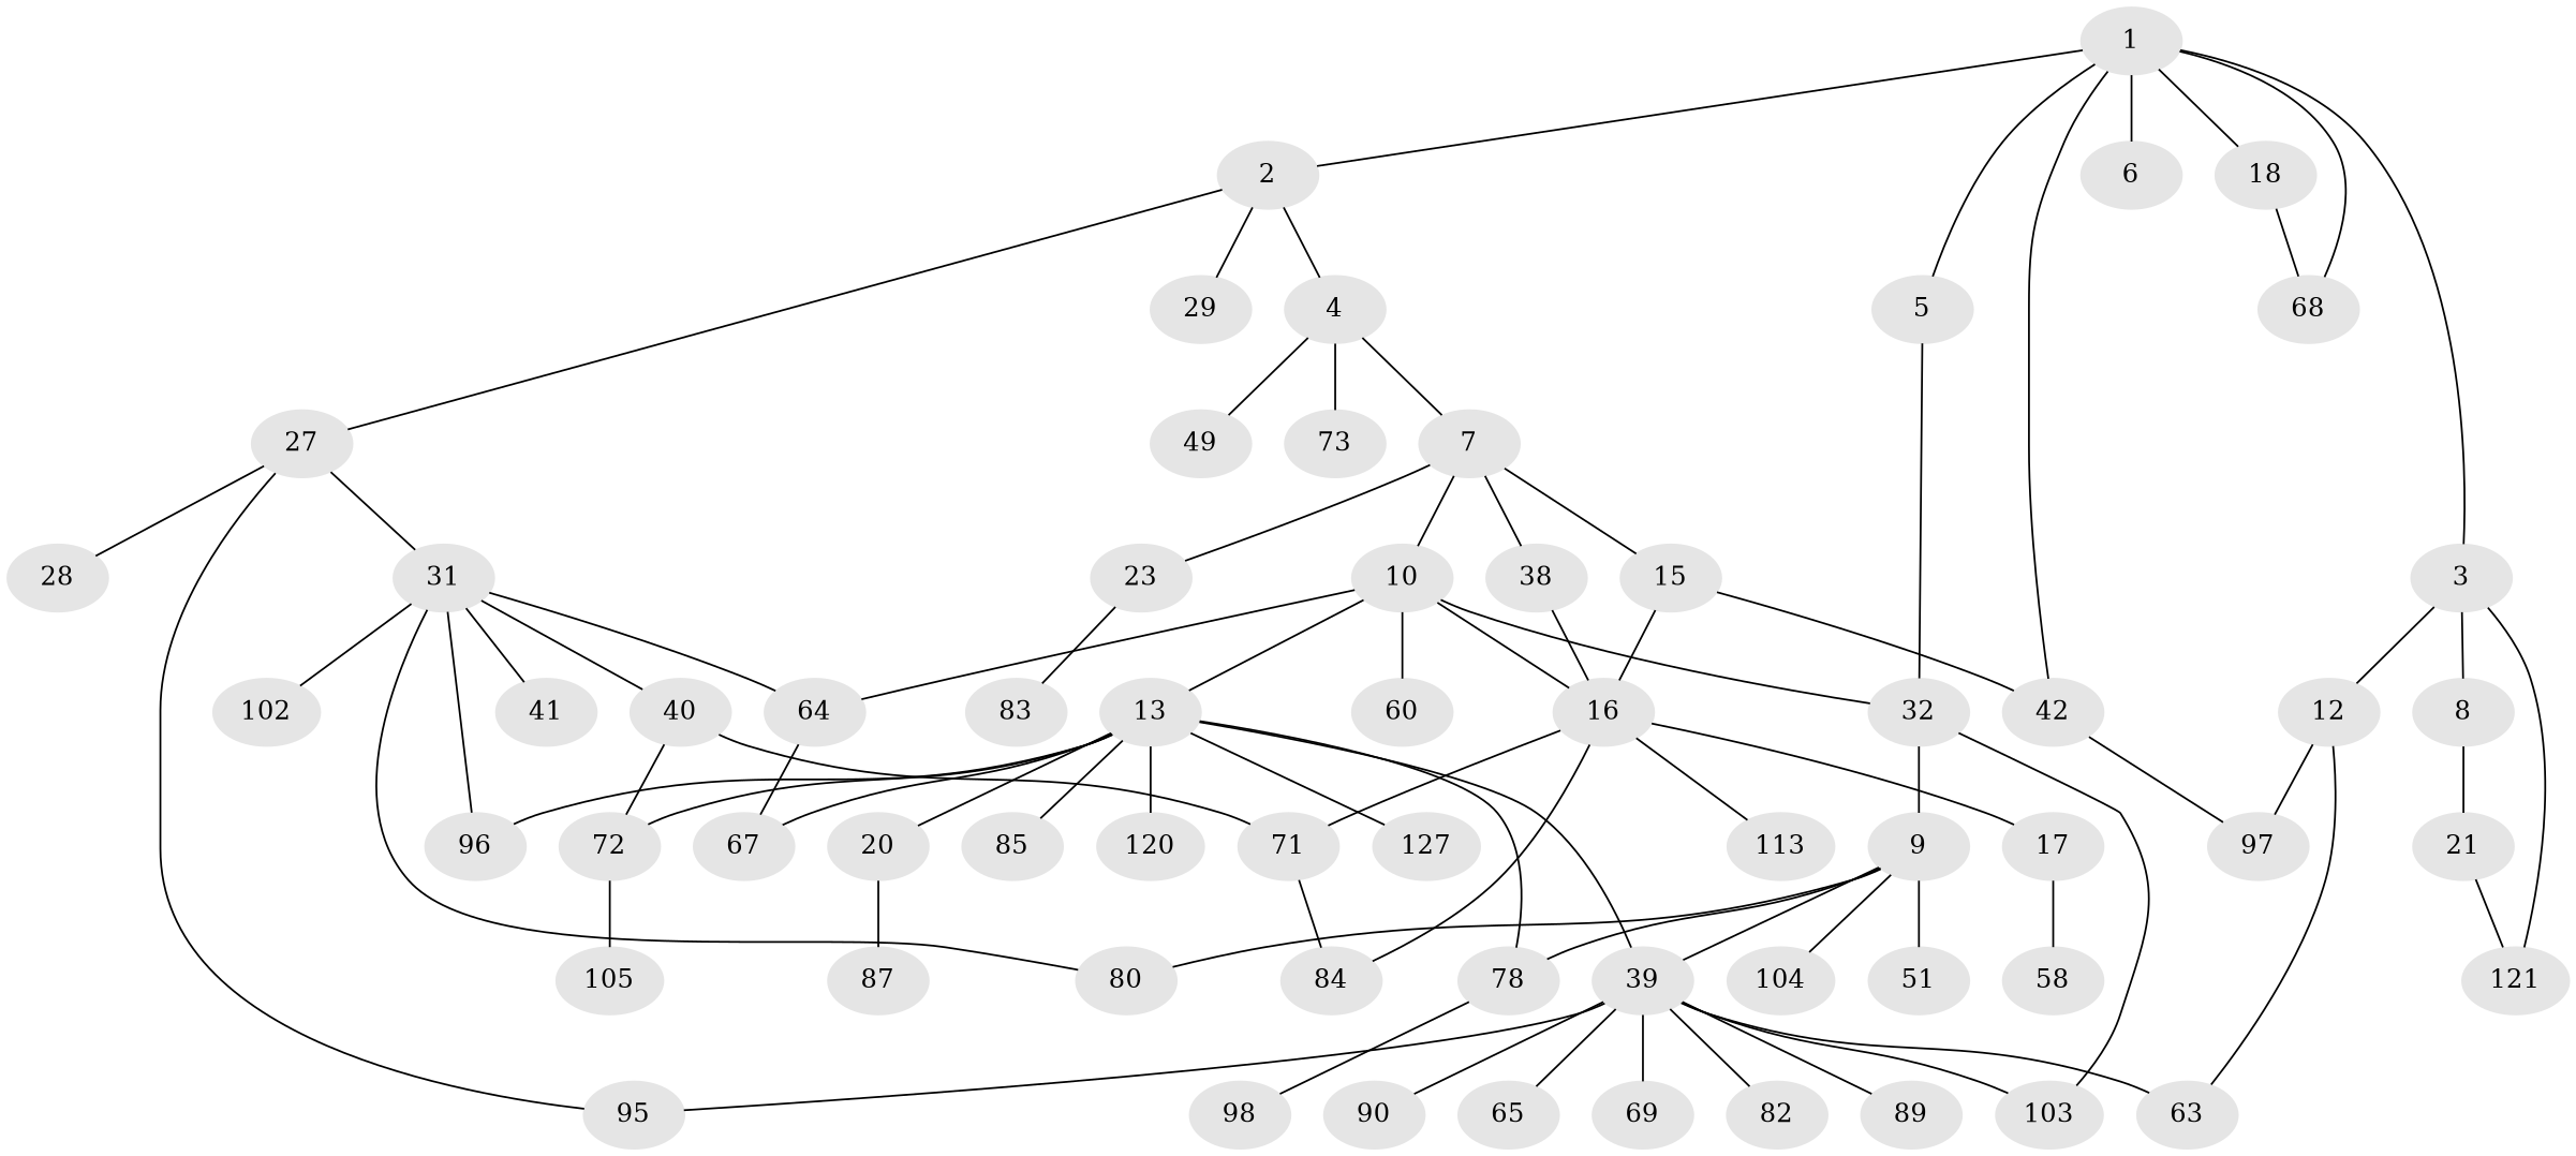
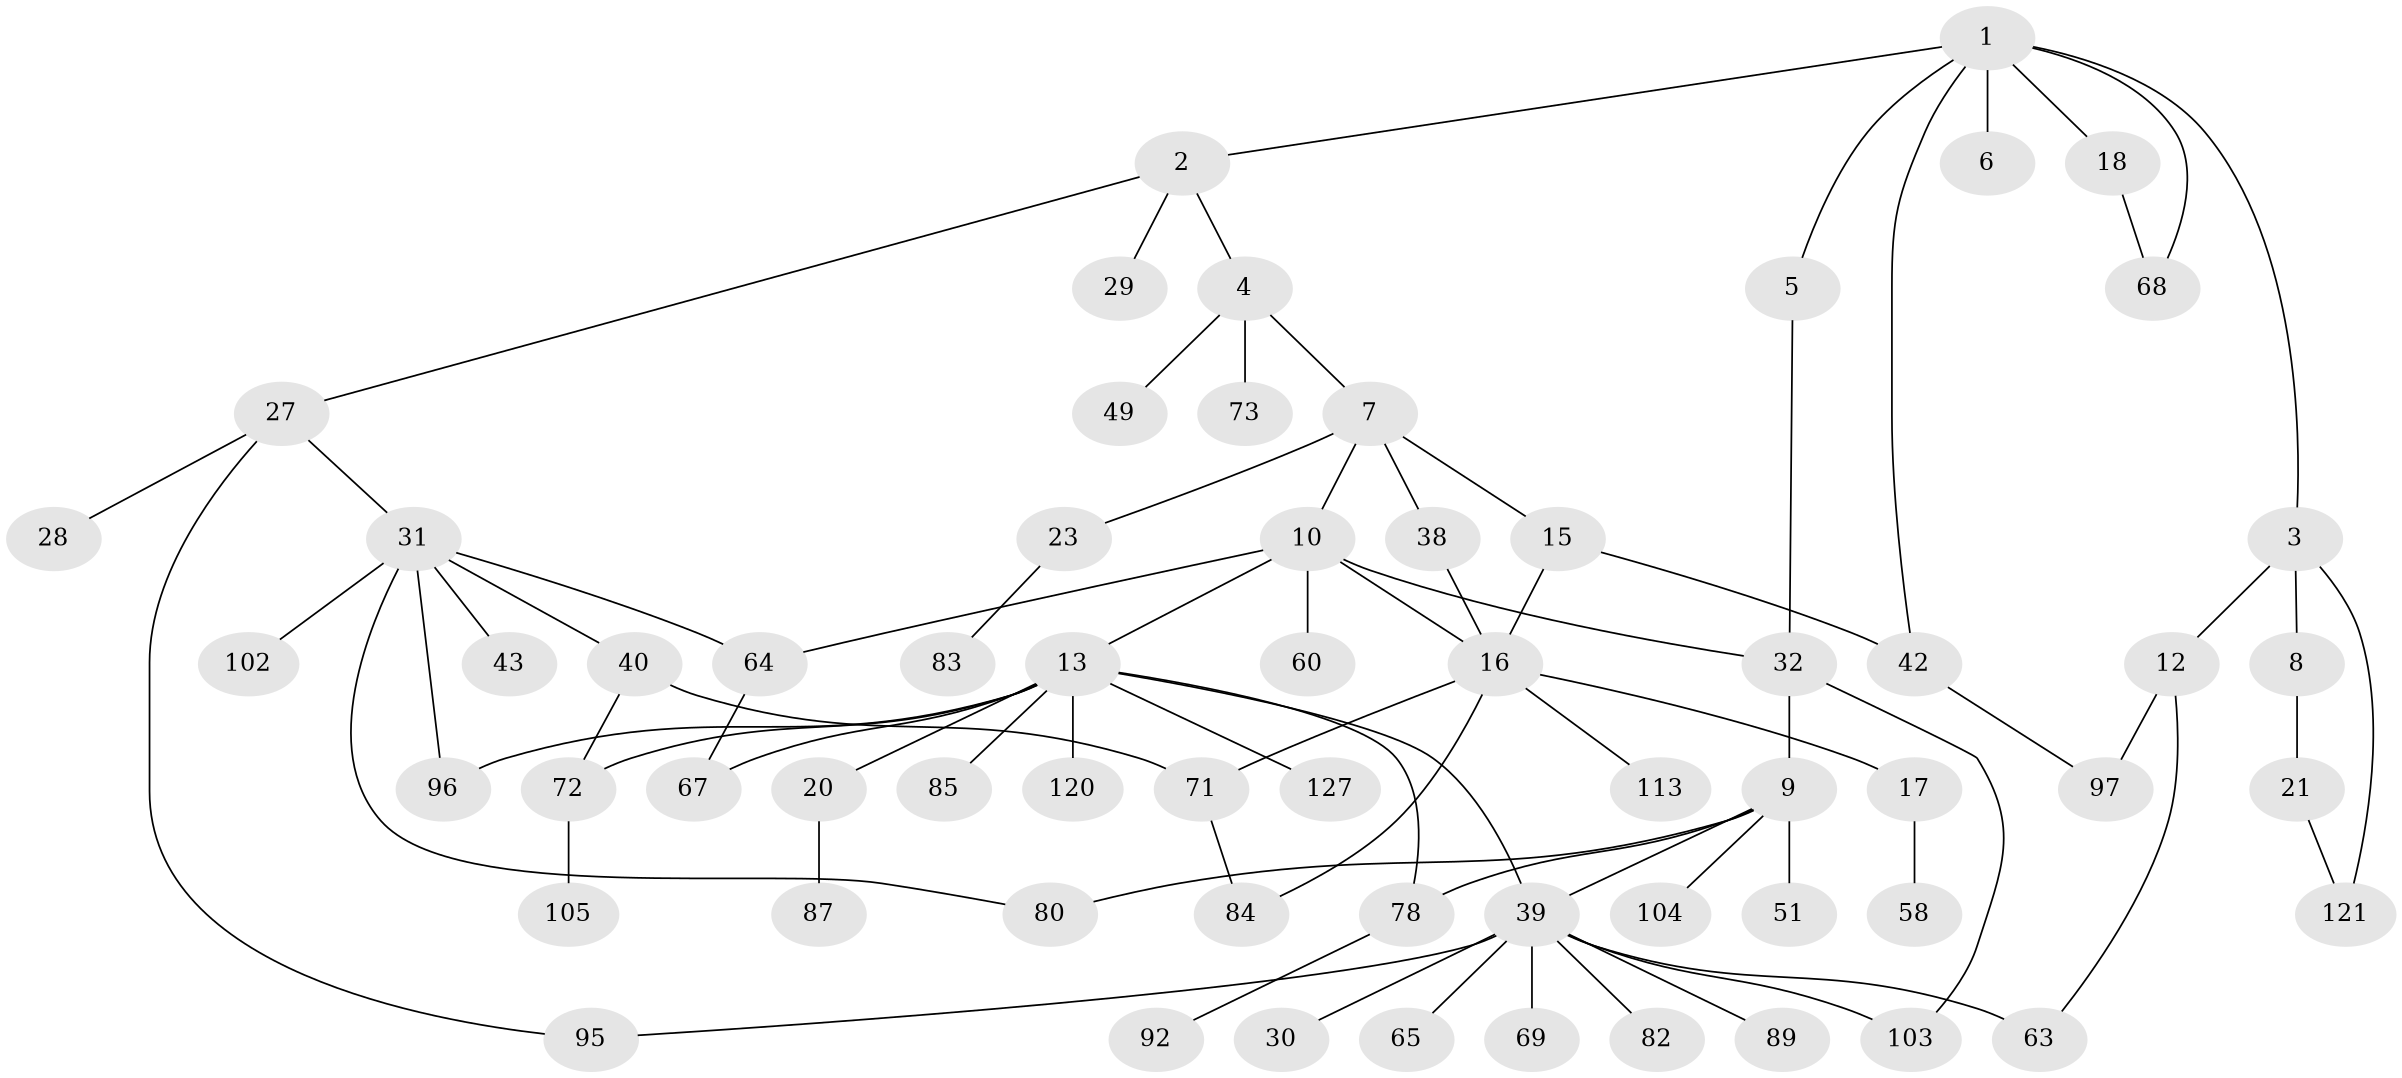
  graph {
    node [color=gray90 style=filled]
    1
    2
    3
    5
    6
    18 [super="+75"]
    42 [super="+50+48"]
    68
    4
    27 [super="+91"]
    29
    8 [super="+118"]
    12 [super="+26"]
    121 [super="+123"]
    32
    97
    7 [super="+30+109"]
    n18 [label=49]
    73 [super="+125"]
    28
    31 [super="+37+49"]
    95
    21
    63 [super="+101"]
    10 [super="+11+52"]
    15 [super="+36"]
    23 [super="+24"]
    38 [super="+76+55"]
    9 [super="+35+22+44"]
    39 [super="+114+45+47"]
    51 [super="+81"]
    78 [super="+93"]
    80
    104
    103
    13 [super="+43+14+33"]
    16 [super="+25"]
    60
    64 [super="+77+124"]
    83
    65
    69
    82
    89
-   90
-   92 [super="+99" label=98]
+   90 [label=30]
+   92 [super="+99"]
    20
    67 [super="+110"]
    72
    85
    96
    120
    127
    17
    71 [super="+98"]
    84 [super="+108"]
    113
    87 [super="+94"]
    105
    58
    40 [super="+62+74+119+53"]
-   41 [super="+100"]
+   41 [super="+100" label=43]
    102
    1 -- 2
    1 -- 3
    1 -- 5
    1 -- 6
    1 -- 18
    1 -- 42
    1 -- 68
    2 -- 4
    2 -- 27
    2 -- 29
    3 -- 8
    3 -- 12
    3 -- 121
    5 -- 32
    18 -- 68
    42 -- 97
    4 -- 7
    4 -- n18
    4 -- 73
    27 -- 28
    27 -- 31
    27 -- 95
    8 -- 21
    12 -- 97
    12 -- 63
    32 -- 9
    32 -- 103
    7 -- 10
    7 -- 15
    7 -- 23
    7 -- 38
    31 -- 80
    31 -- 64
    31 -- 96
    31 -- 40
    31 -- 41
    31 -- 102
    21 -- 121
    10 -- 32
    10 -- 13
    10 -- 16
    10 -- 60
    10 -- 64
    15 -- 42
    15 -- 16
    23 -- 83
    38 -- 16
    9 -- 39
    9 -- 51
    9 -- 78
    9 -- 80
    9 -- 104
    39 -- 95
    39 -- 63 [weight=2]
    39 -- 103
    39 -- 65
    39 -- 69
    39 -- 82
    39 -- 89
    39 -- 90
    78 -- 92
    13 -- 39
    13 -- 78
    13 -- 20
    13 -- 67
    13 -- 72
    13 -- 85
    13 -- 96
    13 -- 120
    13 -- 127
    16 -- 17
    16 -- 71
    16 -- 84
    16 -- 113
    64 -- 67
    20 -- 87
    72 -- 105
    17 -- 58
    71 -- 84
    40 -- 72
    40 -- 71
  }
